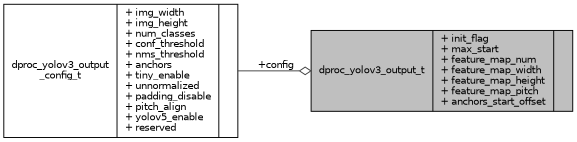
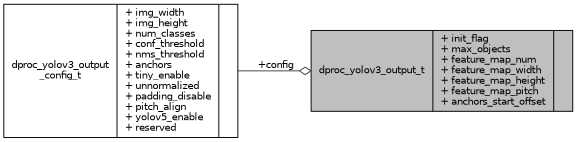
  digraph {
    rankdir=LR
    node [color=black fontname=Helvetica fontsize=10 shape=record]
-   n1 [fillcolor=grey75 fontcolor=black height=0.2 label="{dproc_yolov3_output_t\n|+ init_flag\l+ max_start\l+ feature_map_num\l+ feature_map_width\l+ feature_map_height\l+ feature_map_pitch\l+ anchors_start_offset\l|}" style=filled width=0.4]
+   n1 [fillcolor=grey75 fontcolor=black height=0.2 label="{dproc_yolov3_output_t\n|+ init_flag\l+ max_objects\l+ feature_map_num\l+ feature_map_width\l+ feature_map_height\l+ feature_map_pitch\l+ anchors_start_offset\l|}" style=filled width=0.4]
    n2 [height=0.2 label="{dproc_yolov3_output\l_config_t\n|+ img_width\l+ img_height\l+ num_classes\l+ conf_threshold\l+ nms_threshold\l+ anchors\l+ tiny_enable\l+ unnormalized\l+ padding_disable\l+ pitch_align\l+ yolov5_enable\l+ reserved\l|}" width=0.4]
    n2 -> n1 [arrowhead=odiamond color=grey25 fontname=Helvetica fontsize=10 label=" +config" labelfontname=Helvetica labelfontsize=10 style=solid]
  }
